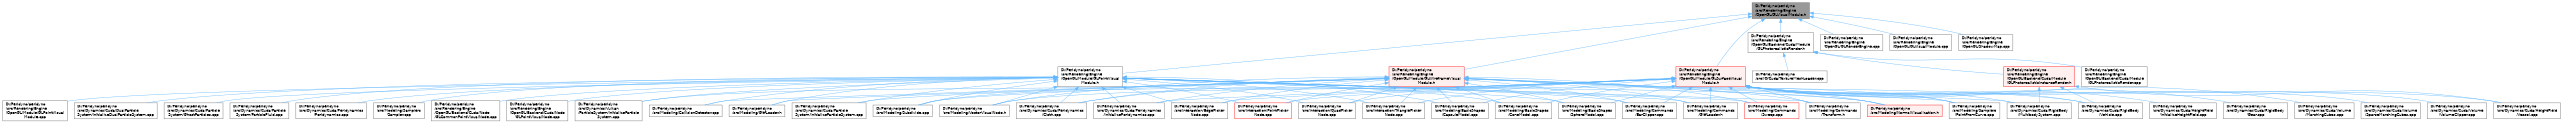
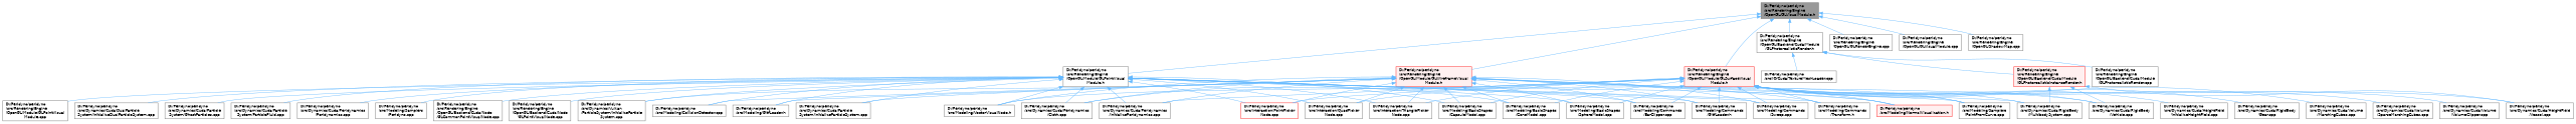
  digraph {
    node [color=grey40 fillcolor=white fontname=Helvetica fontsize=10 shape=box style=filled]
    edge [color=steelblue1 dir=back fontname=Helvetica fontsize=10 labelfontname=Helvetica labelfontsize=10 style=solid]
    n1 [color=gray40 fillcolor=grey60 fontcolor=black height=0.2 label="D:/Peridyno/peridyno\l/src/Rendering/Engine\l/OpenGL/GLVisualModule.h" width=0.4]
    n2 [height=0.2 label="D:/Peridyno/peridyno\l/src/Rendering/Engine\l/OpenGL/Backend/Cuda/Module\l/GLPhotorealisticRender.h" width=0.4]
    n3 [height=0.2 label="D:/Peridyno/peridyno\l/src/Rendering/Engine\l/OpenGL/GLRenderEngine.cpp" width=0.4]
    n4 [height=0.2 label="D:/Peridyno/peridyno\l/src/Rendering/Engine\l/OpenGL/GLVisualModule.cpp" width=0.4]
    n5 [height=0.2 label="D:/Peridyno/peridyno\l/src/Rendering/Engine\l/OpenGL/Module/GLPointVisual\lModule.h" width=0.4]
    n6 [color=red fillcolor="#FFF0F0" height=0.2 label="D:/Peridyno/peridyno\l/src/Rendering/Engine\l/OpenGL/Module/GLSurfaceVisual\lModule.h" width=0.4]
    n7 [color=red fillcolor="#FFF0F0" height=0.2 label="D:/Peridyno/peridyno\l/src/Rendering/Engine\l/OpenGL/Module/GLWireframeVisual\lModule.h" width=0.4]
    n8 [height=0.2 label="D:/Peridyno/peridyno\l/src/Rendering/Engine\l/OpenGL/ShadowMap.cpp" width=0.4]
    n9 [height=0.2 label="D:/Peridyno/peridyno\l/src/IO/Cuda/TextureMeshLoader.cpp" width=0.4]
    n10 [color=red fillcolor="#FFF0F0" height=0.2 label="D:/Peridyno/peridyno\l/src/Rendering/Engine\l/OpenGL/Backend/Cuda/Module\l/GLPhotorealisticInstanceRender.h" width=0.4]
    n11 [height=0.2 label="D:/Peridyno/peridyno\l/src/Rendering/Engine\l/OpenGL/Backend/Cuda/Module\l/GLPhotorealisticRender.cpp" width=0.4]
    n12 [height=0.2 label="D:/Peridyno/peridyno\l/src/Dynamics/Cuda/DualParticle\lSystem/initializeDualParticleSystem.cpp" width=0.4]
    n13 [height=0.2 label="D:/Peridyno/peridyno\l/src/Dynamics/Cuda/Particle\lSystem/GhostParticles.cpp" width=0.4]
    n14 [height=0.2 label="D:/Peridyno/peridyno\l/src/Dynamics/Cuda/Particle\lSystem/ParticleFluid.cpp" width=0.4]
    n15 [height=0.2 label="D:/Peridyno/peridyno\l/src/Dynamics/Cuda/Particle\lSystem/initializeParticleSystem.cpp" width=0.4]
    n16 [height=0.2 label="D:/Peridyno/peridyno\l/src/Dynamics/Cuda/Peridynamics\l/Cloth.cpp" width=0.4]
    n17 [height=0.2 label="D:/Peridyno/peridyno\l/src/Dynamics/Cuda/Peridynamics\l/Peridynamics.cpp" width=0.4]
    n18 [height=0.2 label="D:/Peridyno/peridyno\l/src/Dynamics/Cuda/Peridynamics\l/initializePeridynamics.cpp" width=0.4]
    n19 [height=0.2 label="D:/Peridyno/peridyno\l/src/Dynamics/Vulkan\l/ParticleSystem/initializeParticle\lSystem.cpp" width=0.4]
-   n20 [height=0.2 label="D:/Peridyno/peridyno\l/src/Interaction/EdgePicker\lNode.cpp" width=0.4]
    n21 [color=red height=0.2 label="D:/Peridyno/peridyno\l/src/Interaction/PointPicker\lNode.cpp" width=0.4]
    n22 [height=0.2 label="D:/Peridyno/peridyno\l/src/Interaction/QuadPicker\lNode.cpp" width=0.4]
    n23 [height=0.2 label="D:/Peridyno/peridyno\l/src/Interaction/TrianglePicker\lNode.cpp" width=0.4]
    n24 [height=0.2 label="D:/Peridyno/peridyno\l/src/Modeling/BasicShapes\l/CapsuleModel.cpp" width=0.4]
    n25 [height=0.2 label="D:/Peridyno/peridyno\l/src/Modeling/BasicShapes\l/ConeModel.cpp" width=0.4]
    n26 [height=0.2 label="D:/Peridyno/peridyno\l/src/Modeling/BasicShapes\l/SphereModel.cpp" width=0.4]
    n27 [height=0.2 label="D:/Peridyno/peridyno\l/src/Modeling/CollisionDetector.cpp" width=0.4]
    n28 [height=0.2 label="D:/Peridyno/peridyno\l/src/Modeling/Commands\l/EarClipper.cpp" width=0.4]
    n29 [height=0.2 label="D:/Peridyno/peridyno\l/src/Modeling/Commands\l/GltfLoader.h" width=0.4]
-   n30 [color=red height=0.2 label="D:/Peridyno/peridyno\l/src/Modeling/Commands\l/Sweep.cpp" width=0.4]
+   n30 [height=0.2 label="D:/Peridyno/peridyno\l/src/Modeling/Commands\l/Sweep.cpp" width=0.4]
    n31 [height=0.2 label="D:/Peridyno/peridyno\l/src/Modeling/Commands\l/Transform.h" width=0.4]
    n32 [height=0.2 label="D:/Peridyno/peridyno\l/src/Modeling/GltfLoader.h" width=0.4]
    n33 [color=red fillcolor="#FFF0F0" height=0.2 label="D:/Peridyno/peridyno\l/src/Modeling/NormalVisualization.h" width=0.4]
    n34 [height=0.2 label="D:/Peridyno/peridyno\l/src/Modeling/Samplers\l/PointFromCurve.cpp" width=0.4]
-   n35 [height=0.2 label="D:/Peridyno/peridyno\l/src/Modeling/Samplers\l/Sampler.cpp" width=0.4]
-   n36 [height=0.2 label="D:/Peridyno/peridyno\l/src/Modeling/Subdivide.cpp" width=0.4]
+   n35 [height=0.2 label="D:/Peridyno/peridyno\l/src/Modeling/Samplers\l/Peridyno.cpp" width=0.4]
    n37 [height=0.2 label="D:/Peridyno/peridyno\l/src/Modeling/VectorVisualNode.h" width=0.4]
    n38 [height=0.2 label="D:/Peridyno/peridyno\l/src/Rendering/Engine\l/OpenGL/Backend/Cuda/Node\l/GLCommonPointVisualNode.cpp" width=0.4]
    n39 [height=0.2 label="D:/Peridyno/peridyno\l/src/Rendering/Engine\l/OpenGL/Backend/Cuda/Node\l/GLPointVisualNode.cpp" width=0.4]
    n40 [height=0.2 label="D:/Peridyno/peridyno\l/src/Rendering/Engine\l/OpenGL/Module/GLPointVisual\lModule.cpp" width=0.4]
    n41 [height=0.2 label="D:/Peridyno/peridyno\l/src/Dynamics/Cuda/HeightField\l/Vessel.cpp" width=0.4]
    n42 [height=0.2 label="D:/Peridyno/peridyno\l/src/Dynamics/Cuda/RigidBody\l/MultibodySystem.cpp" width=0.4]
    n43 [height=0.2 label="D:/Peridyno/peridyno\l/src/Dynamics/Cuda/RigidBody\l/Vehicle.cpp" width=0.4]
    n44 [height=0.2 label="D:/Peridyno/peridyno\l/src/Dynamics/Cuda/HeightField\l/initializeHeightField.cpp" width=0.4]
    n45 [height=0.2 label="D:/Peridyno/peridyno\l/src/Dynamics/Cuda/RigidBody\l/Gear.cpp" width=0.4]
    n46 [height=0.2 label="D:/Peridyno/peridyno\l/src/Dynamics/Cuda/Volume\l/MarchingCubes.cpp" width=0.4]
    n47 [height=0.2 label="D:/Peridyno/peridyno\l/src/Dynamics/Cuda/Volume\l/SparseMarchingCubes.cpp" width=0.4]
    n48 [height=0.2 label="D:/Peridyno/peridyno\l/src/Dynamics/Cuda/Volume\l/VolumeClipper.cpp" width=0.4]
    n1 -> n2
    n1 -> n3
    n1 -> n4
    n1 -> n5
    n1 -> n6
    n1 -> n7
    n1 -> n8
    n2 -> n9
    n2 -> n10
    n2 -> n11
    n5 -> n12
    n5 -> n13
    n5 -> n14
    n5 -> n15
    n5 -> n16
    n5 -> n17
    n5 -> n18
    n5 -> n19
-   n5 -> n20
    n5 -> n21
    n5 -> n22
    n5 -> n23
    n5 -> n24
    n5 -> n25
    n5 -> n26
    n5 -> n27
    n5 -> n28
    n5 -> n29
    n5 -> n30
    n5 -> n31
    n5 -> n32
    n5 -> n33
    n5 -> n34
    n5 -> n35
-   n5 -> n36
    n5 -> n37
    n5 -> n38
    n5 -> n39
    n5 -> n40
    n6 -> n16
    n6 -> n18
-   n6 -> n20
    n6 -> n21
    n6 -> n22
    n6 -> n23
    n6 -> n24
    n6 -> n25
    n6 -> n26
    n6 -> n28
    n6 -> n29
    n6 -> n30
    n6 -> n31
    n6 -> n33
    n6 -> n34
-   n6 -> n36
    n6 -> n37
    n6 -> n41
    n6 -> n42
    n6 -> n43
    n6 -> n44
    n6 -> n45
    n6 -> n46
    n6 -> n47
    n6 -> n48
    n7 -> n15
    n7 -> n16
    n7 -> n18
    n7 -> n19
-   n7 -> n20
    n7 -> n21
    n7 -> n22
    n7 -> n23
    n7 -> n24
    n7 -> n25
    n7 -> n26
    n7 -> n27
    n7 -> n28
    n7 -> n29
    n7 -> n30
    n7 -> n31
    n7 -> n32
    n7 -> n33
    n7 -> n34
-   n7 -> n36
    n7 -> n37
    n7 -> n42
    n7 -> n43
    n10 -> n41
    n10 -> n42
    n10 -> n43
  }
